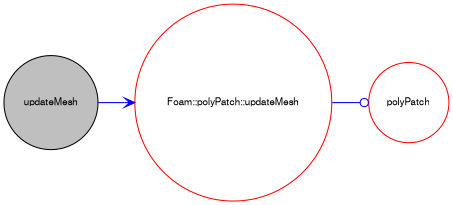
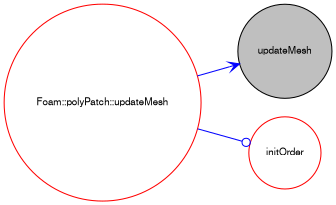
  digraph {
    rankdir=LR
    node [color=red fontname=FreeSans fontsize=10 shape=circle]
    edge [color=blue fontname=FreeSans fontsize=10 labelfontname=FreeSans labelfontsize=10 style=solid]
    n1 [color=black fillcolor=grey75 fontcolor=black height=0.2 label=updateMesh style=filled width=0.4]
    n2 [height=0.2 label="Foam::polyPatch::updateMesh" width=0.4]
-   n3 [height=0.2 label=polyPatch width=0.4]
-   n1 -> n2 [arrowhead=vee]
+   n3 [height=0.2 label=initOrder width=0.4]
+   n2 -> n1 [arrowhead=vee]
    n2 -> n3 [arrowhead=odot]
  }
